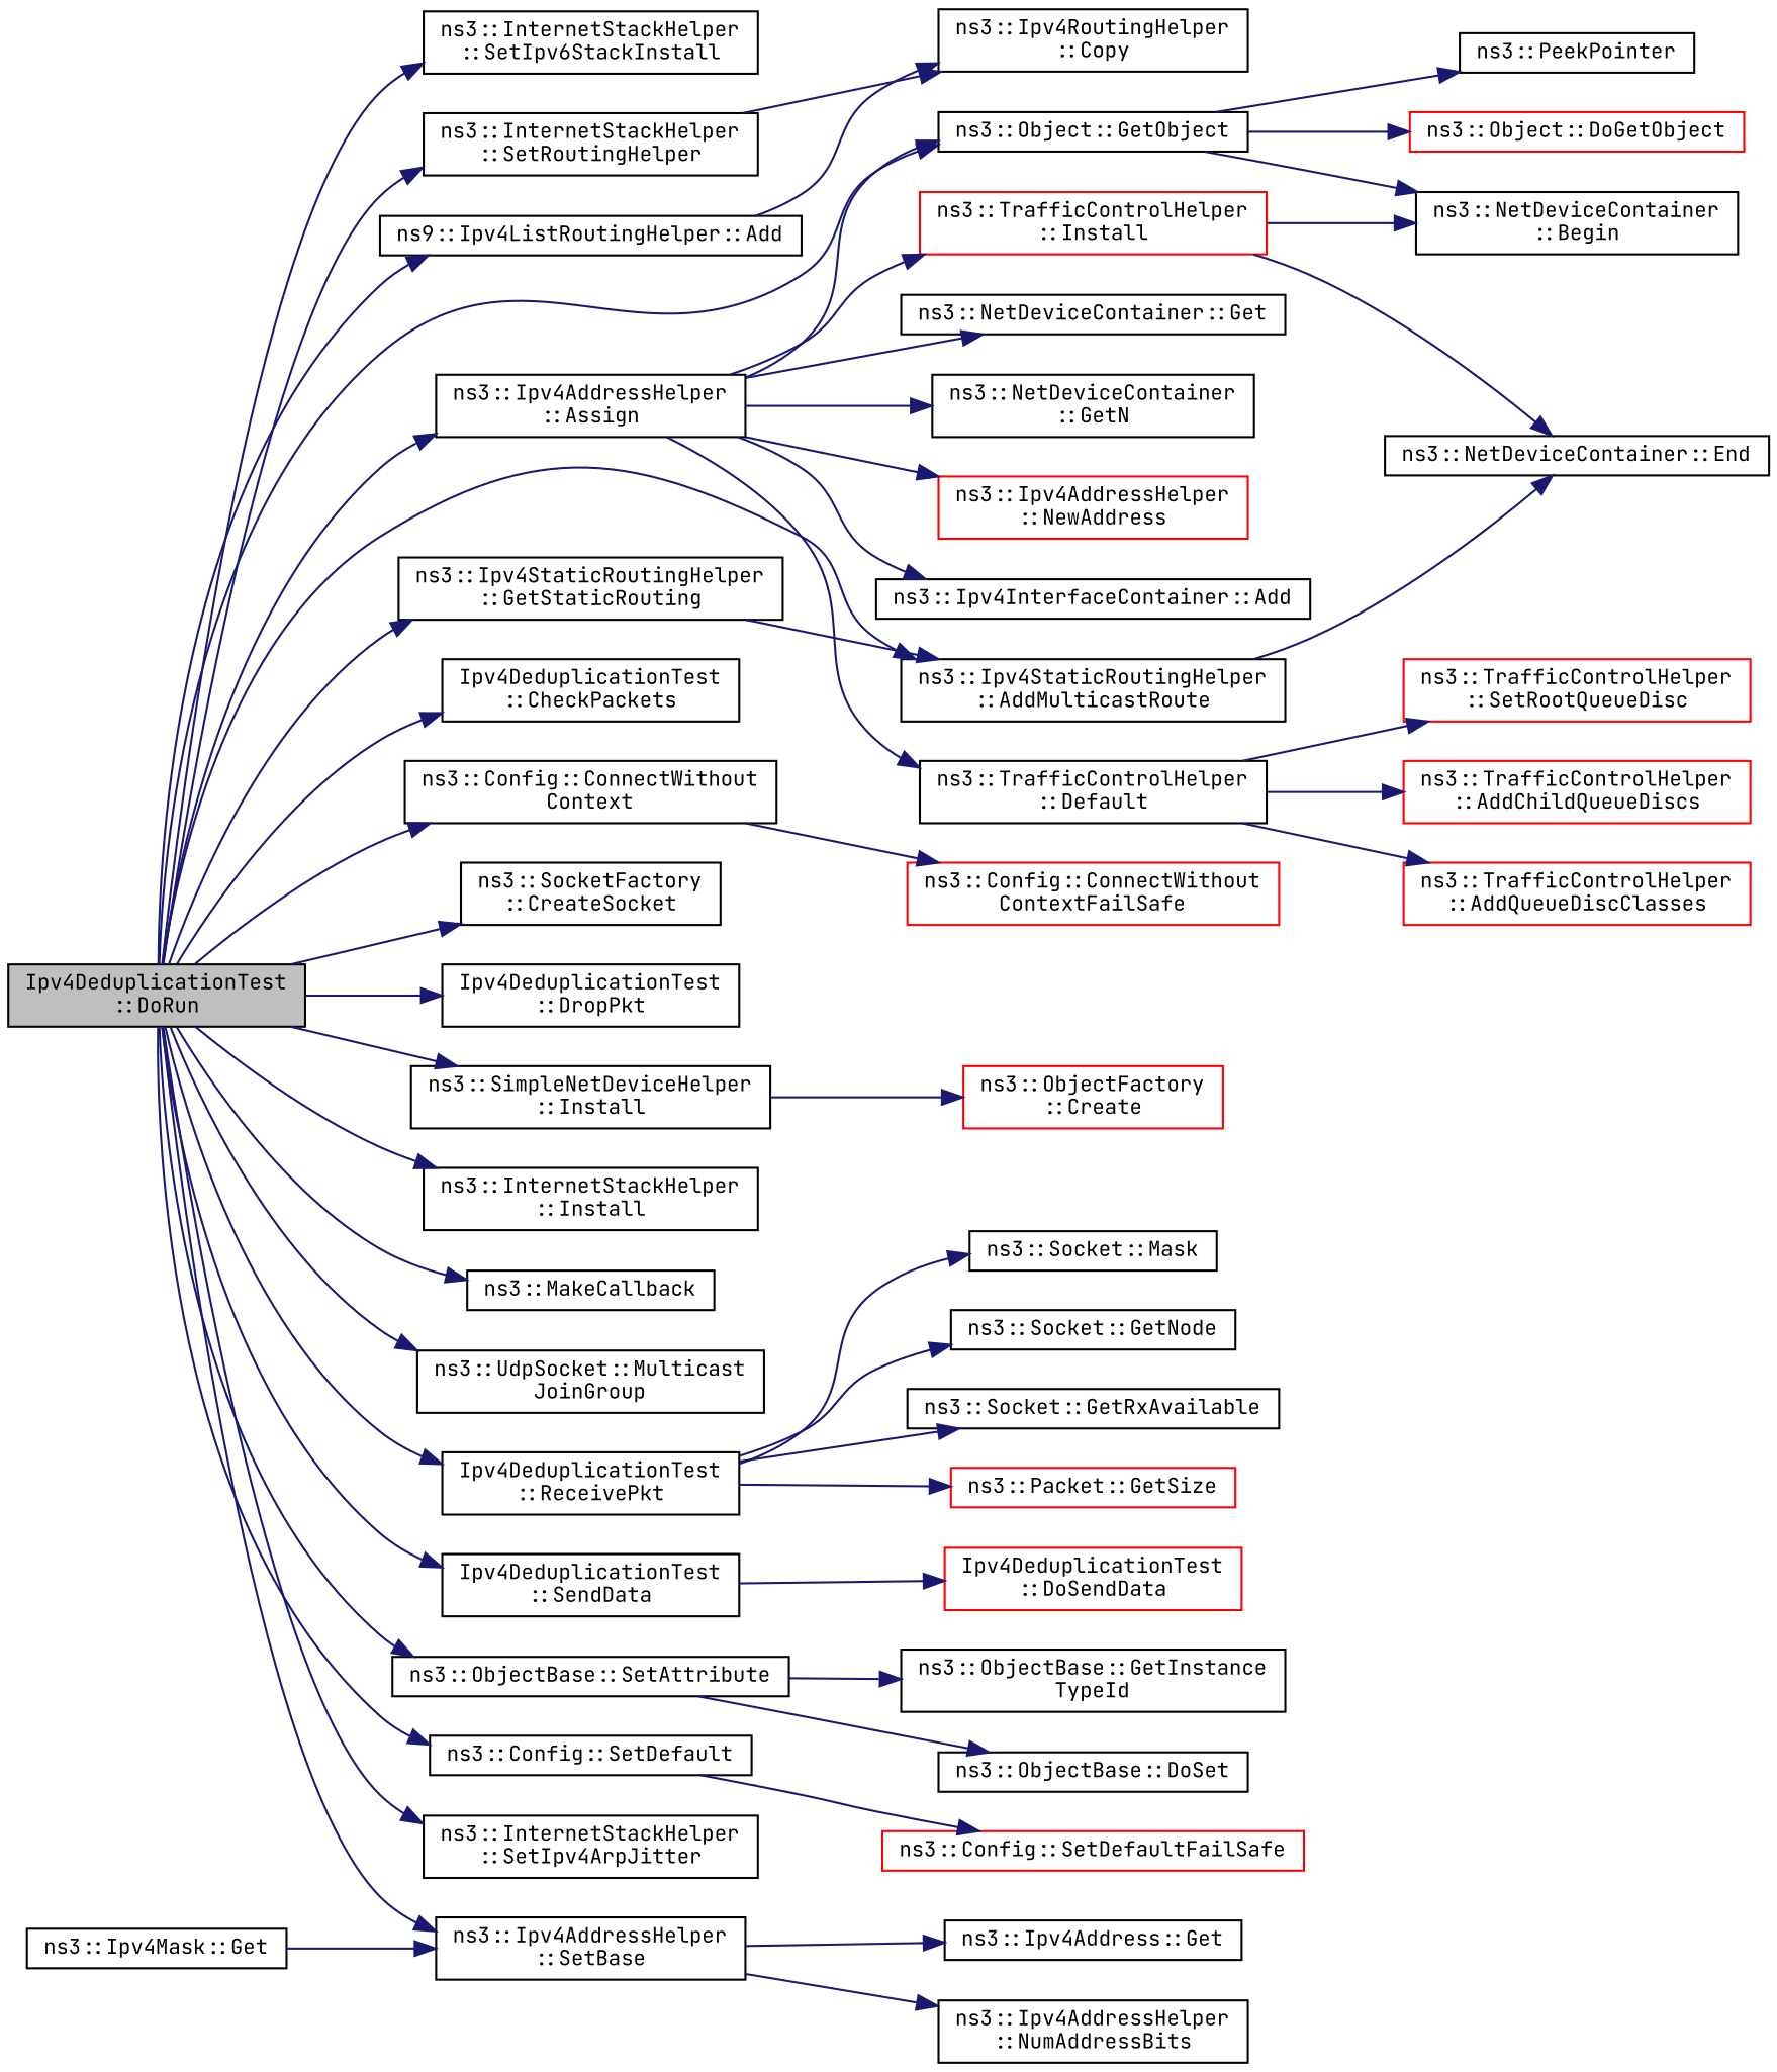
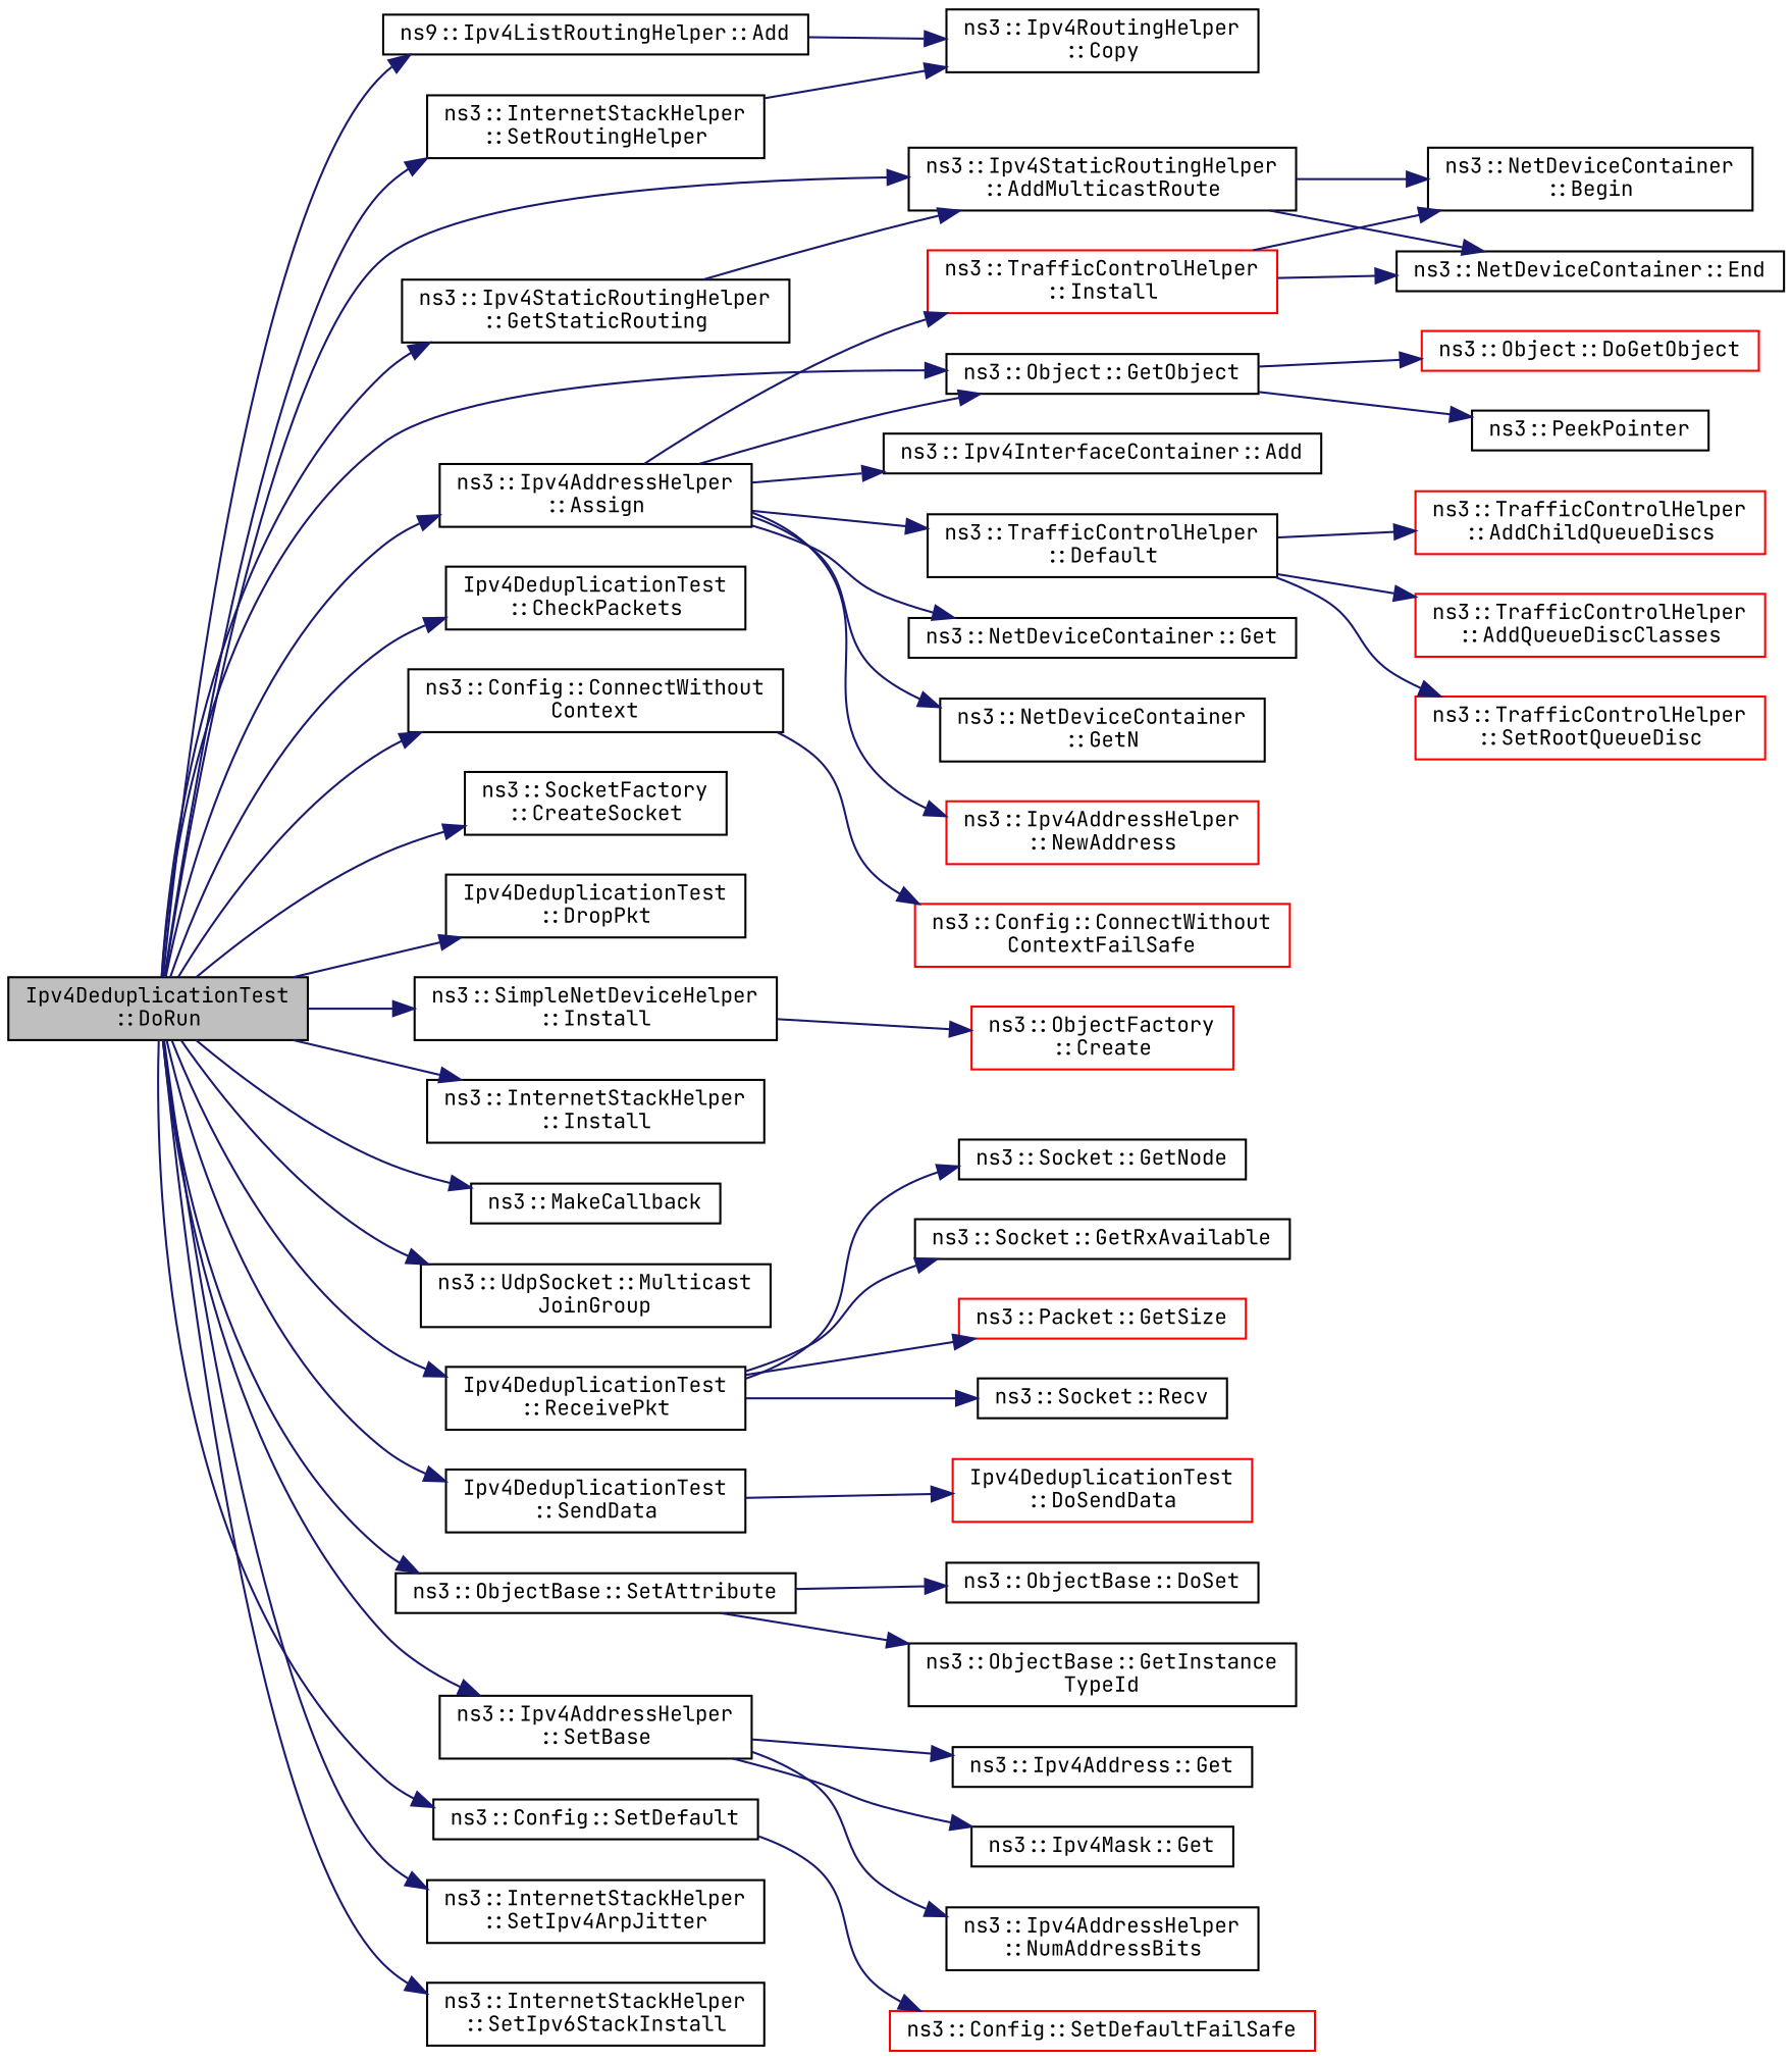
  digraph {
    fontname="JetBrains Mono"
    rankdir=LR
    node [color=black fillcolor=white fontname="JetBrains Mono" fontsize=10 shape=record style=filled]
    edge [color=midnightblue fontname="JetBrains Mono" fontsize=10 labelfontname=Helvetica labelfontsize=10 style=solid]
    n1 [fillcolor=grey75 fontcolor=black height=0.2 label="Ipv4DeduplicationTest\l::DoRun" width=0.4]
    n2 [height=0.2 label="ns9::Ipv4ListRoutingHelper::Add" width=0.4]
    n3 [height=0.2 label="ns3::Ipv4StaticRoutingHelper\l::AddMulticastRoute" width=0.4]
    n4 [height=0.2 label="ns3::Ipv4StaticRoutingHelper\l::GetStaticRouting" width=0.4]
    n5 [height=0.2 label="ns3::Ipv4AddressHelper\l::Assign" width=0.4]
    n6 [height=0.2 label="ns3::Object::GetObject" width=0.4]
    n7 [height=0.2 label="Ipv4DeduplicationTest\l::CheckPackets" width=0.4]
    n8 [height=0.2 label="ns3::Config::ConnectWithout\lContext" width=0.4]
    n9 [height=0.2 label="ns3::SocketFactory\l::CreateSocket" width=0.4]
    n10 [height=0.2 label="Ipv4DeduplicationTest\l::DropPkt" width=0.4]
    n11 [height=0.2 label="ns3::SimpleNetDeviceHelper\l::Install" width=0.4]
    n12 [height=0.2 label="ns3::InternetStackHelper\l::Install" width=0.4]
    n13 [height=0.2 label="ns3::MakeCallback" width=0.4]
    n14 [height=0.2 label="ns3::UdpSocket::Multicast\lJoinGroup" width=0.4]
    n15 [height=0.2 label="Ipv4DeduplicationTest\l::ReceivePkt" width=0.4]
    n16 [height=0.2 label="Ipv4DeduplicationTest\l::SendData" width=0.4]
    n17 [height=0.2 label="ns3::ObjectBase::SetAttribute" width=0.4]
    n18 [height=0.2 label="ns3::Ipv4AddressHelper\l::SetBase" width=0.4]
    n19 [height=0.2 label="ns3::Config::SetDefault" width=0.4]
    n20 [height=0.2 label="ns3::InternetStackHelper\l::SetIpv4ArpJitter" width=0.4]
    n21 [height=0.2 label="ns3::InternetStackHelper\l::SetIpv6StackInstall" width=0.4]
    n22 [height=0.2 label="ns3::InternetStackHelper\l::SetRoutingHelper" width=0.4]
    n23 [height=0.2 label="ns3::Ipv4RoutingHelper\l::Copy" width=0.4]
    n24 [height=0.2 label="ns3::NetDeviceContainer\l::Begin" width=0.4]
    n25 [height=0.2 label="ns3::NetDeviceContainer::End" width=0.4]
    n26 [height=0.2 label="ns3::Ipv4InterfaceContainer::Add" width=0.4]
    n27 [height=0.2 label="ns3::TrafficControlHelper\l::Default" width=0.4]
    n28 [height=0.2 label="ns3::NetDeviceContainer::Get" width=0.4]
    n29 [height=0.2 label="ns3::NetDeviceContainer\l::GetN" width=0.4]
    n30 [color=red height=0.2 label="ns3::TrafficControlHelper\l::Install" width=0.4]
    n31 [color=red height=0.2 label="ns3::Ipv4AddressHelper\l::NewAddress" width=0.4]
    n32 [color=red height=0.2 label="ns3::Object::DoGetObject" width=0.4]
    n33 [height=0.2 label="ns3::PeekPointer" width=0.4]
    n34 [color=red height=0.2 label="ns3::Config::ConnectWithout\lContextFailSafe" width=0.4]
    n35 [color=red height=0.2 label="ns3::ObjectFactory\l::Create" width=0.4]
    n36 [height=0.2 label="ns3::Socket::GetNode" width=0.4]
    n37 [height=0.2 label="ns3::Socket::GetRxAvailable" width=0.4]
    n38 [color=red height=0.2 label="ns3::Packet::GetSize" width=0.4]
-   n39 [height=0.2 label="ns3::Socket::Mask" width=0.4]
+   n39 [height=0.2 label="ns3::Socket::Recv" width=0.4]
    n40 [color=red height=0.2 label="Ipv4DeduplicationTest\l::DoSendData" width=0.4]
    n41 [height=0.2 label="ns3::ObjectBase::DoSet" width=0.4]
    n42 [height=0.2 label="ns3::ObjectBase::GetInstance\lTypeId" width=0.4]
    n43 [height=0.2 label="ns3::Ipv4Address::Get" width=0.4]
    n44 [height=0.2 label="ns3::Ipv4Mask::Get" width=0.4]
    n45 [height=0.2 label="ns3::Ipv4AddressHelper\l::NumAddressBits" width=0.4]
    n46 [color=red height=0.2 label="ns3::Config::SetDefaultFailSafe" width=0.4]
    n47 [color=red height=0.2 label="ns3::TrafficControlHelper\l::AddChildQueueDiscs" width=0.4]
    n48 [color=red height=0.2 label="ns3::TrafficControlHelper\l::AddQueueDiscClasses" width=0.4]
    n49 [color=red height=0.2 label="ns3::TrafficControlHelper\l::SetRootQueueDisc" width=0.4]
    n1 -> n2
    n1 -> n3
    n1 -> n4
    n1 -> n5
    n1 -> n6
    n1 -> n7
    n1 -> n8
    n1 -> n9
    n1 -> n10
    n1 -> n11
    n1 -> n12
    n1 -> n13
    n1 -> n14
    n1 -> n15
    n1 -> n16
    n1 -> n17
    n1 -> n18
    n1 -> n19
    n1 -> n20
    n1 -> n21
    n1 -> n22
    n2 -> n23
-   n6 -> n24
+   n3 -> n24
    n3 -> n25
    n4 -> n3
    n5 -> n6
    n5 -> n26
    n5 -> n27
    n5 -> n28
    n5 -> n29
    n5 -> n30
    n5 -> n31
    n6 -> n32
    n6 -> n33
    n8 -> n34
    n11 -> n35
    n15 -> n36
    n15 -> n37
    n15 -> n38
    n15 -> n39
    n16 -> n40
    n17 -> n41
    n17 -> n42
    n18 -> n43
-   n44 -> n18
+   n18 -> n44
    n18 -> n45
    n19 -> n46
    n22 -> n23
    n27 -> n47
    n27 -> n48
    n27 -> n49
    n30 -> n24
    n30 -> n25
  }
